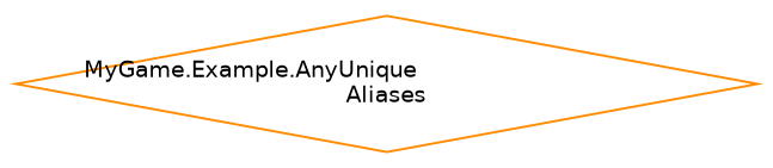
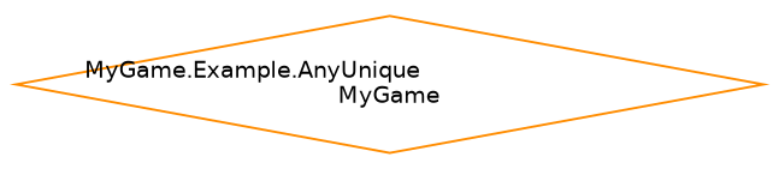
  digraph {
    rankdir=LR
-   n1 [color=darkorange fillcolor=white fontname=Helvetica fontsize=10 height=0.2 label="MyGame.Example.AnyUnique\lAliases" shape=diamond style=filled width=0.4]
+   n1 [color=darkorange fillcolor=white fontname=Helvetica fontsize=10 height=0.2 label="MyGame.Example.AnyUnique\lMyGame" shape=diamond style=filled width=0.4]
  }
